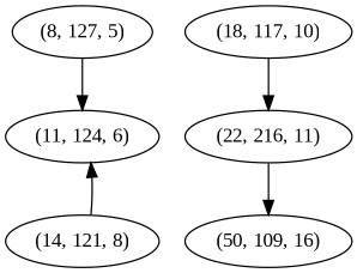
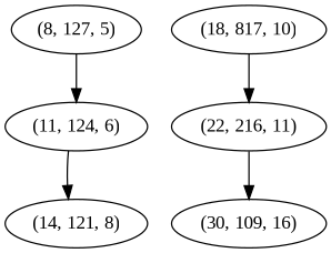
  digraph {
    fontname="Liberation Serif"
    node [fontname="Liberation Serif"]
    edge [fontname="Liberation Serif"]
    "(8, 127, 5)"
    "(11, 124, 6)"
    "(14, 121, 8)"
    n4 [label="(22, 216, 11)"]
-   "(18, 117, 10)"
-   "(30, 109, 16)" [label="(50, 109, 16)"]
+   "(18, 117, 10)" [label="(18, 817, 10)"]
+   "(30, 109, 16)"
    "(8, 127, 5)" -> "(11, 124, 6)"
-   "(14, 121, 8)" -> "(11, 124, 6)"
+   "(11, 124, 6)" -> "(14, 121, 8)"
    n4 -> "(30, 109, 16)"
    "(18, 117, 10)" -> n4
  }
